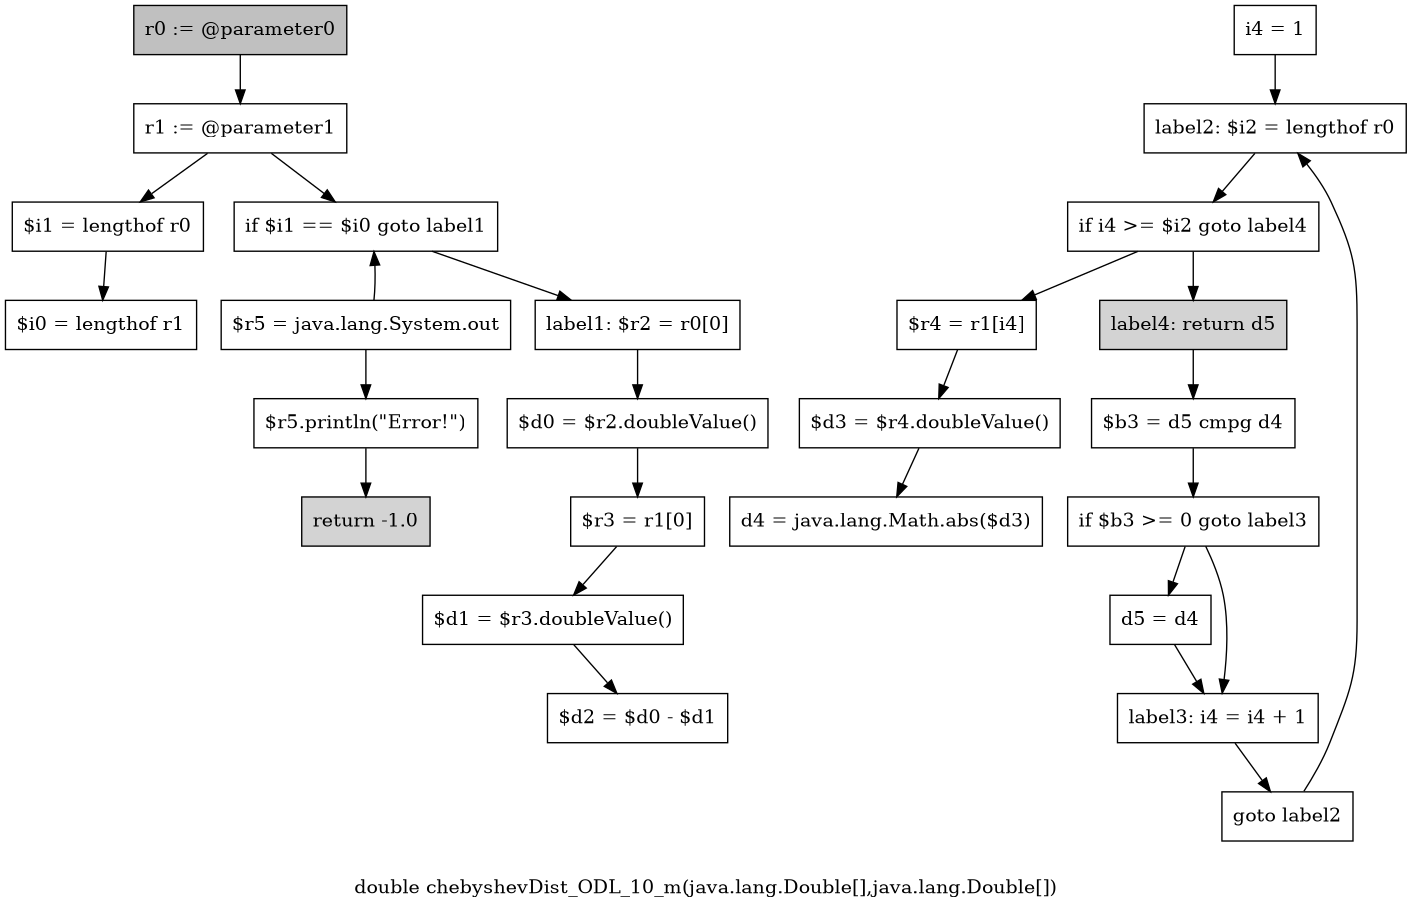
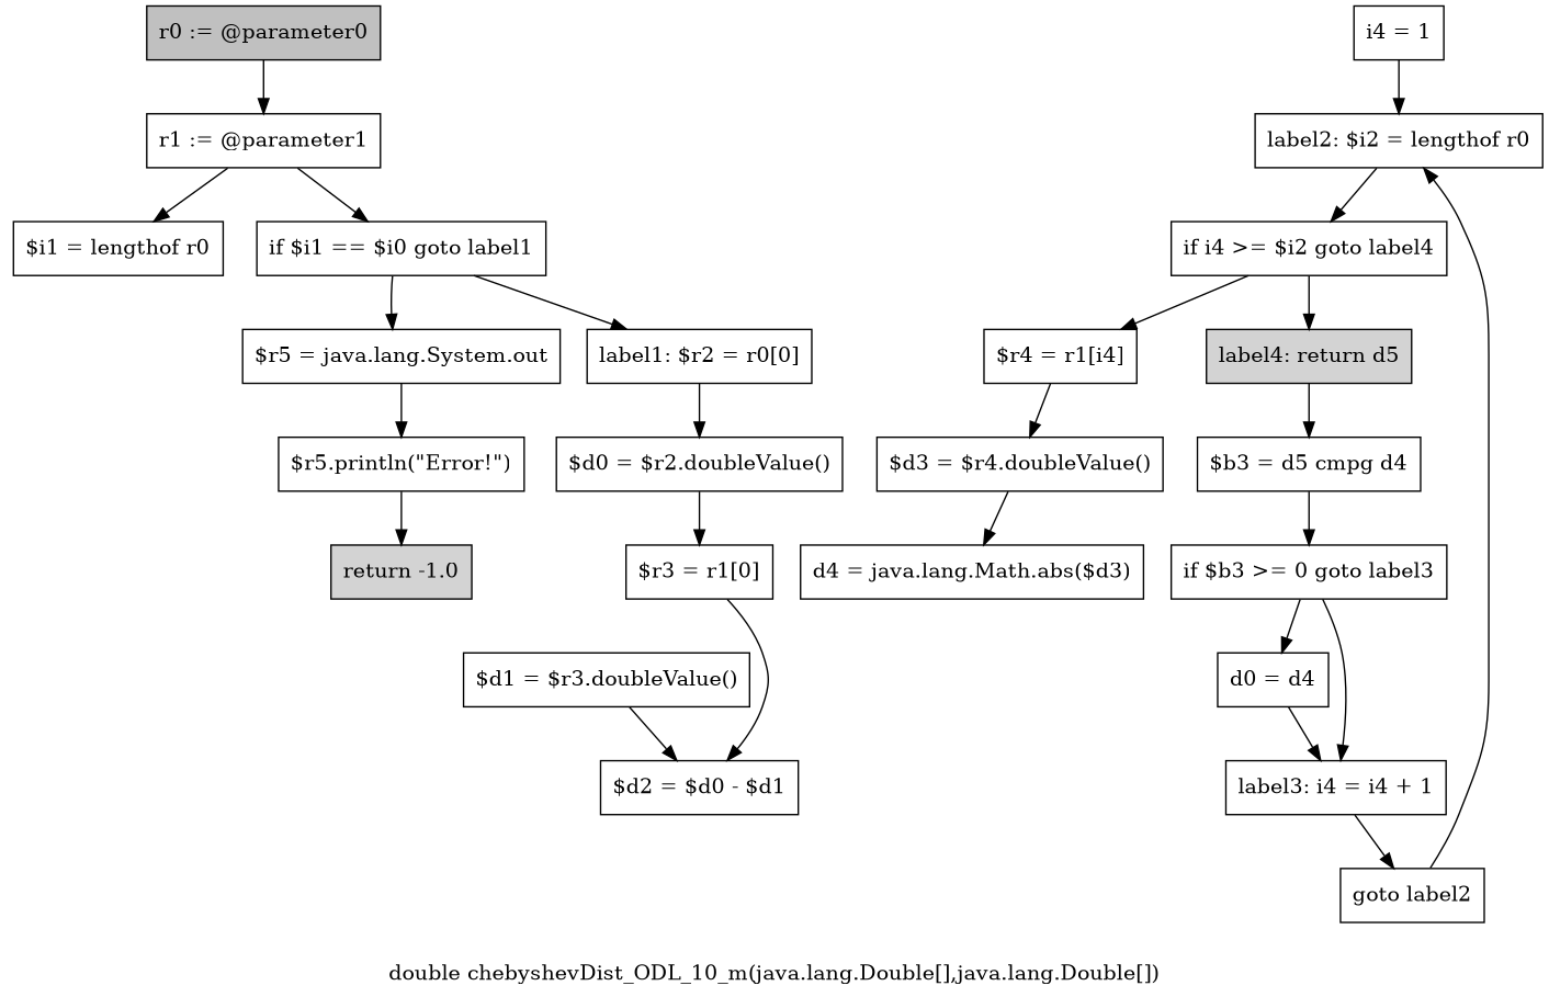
  digraph {
    label="double chebyshevDist_ODL_10_m(java.lang.Double[],java.lang.Double[])"
    node [shape=box]
    n1 [fillcolor=gray label="r0 := @parameter0" style=filled]
    n2 [label="r1 := @parameter1"]
    n3 [label="$i1 = lengthof r0"]
    n4 [label="if $i1 == $i0 goto label1"]
-   n5 [label="$i0 = lengthof r1"]
    n6 [label="$r5 = java.lang.System.out"]
    n7 [label="label1: $r2 = r0[0]"]
    n8 [label="$r5.println(\"Error!\")"]
    n9 [label="$d0 = $r2.doubleValue()"]
    n10 [fillcolor=lightgray label="return -1.0" style=filled]
    n11 [label="$r3 = r1[0]"]
    n12 [label="$d1 = $r3.doubleValue()"]
    n13 [label="$d2 = $d0 - $d1"]
    n14 [label="i4 = 1"]
    n15 [label="label2: $i2 = lengthof r0"]
    n16 [label="if i4 >= $i2 goto label4"]
    n17 [label="$r4 = r1[i4]"]
    n18 [fillcolor=lightgray label="label4: return d5" style=filled]
    n19 [label="$d3 = $r4.doubleValue()"]
    n20 [label="$b3 = d5 cmpg d4"]
    n21 [label="d4 = java.lang.Math.abs($d3)"]
    n22 [label="if $b3 >= 0 goto label3"]
-   n23 [label="d5 = d4"]
+   n23 [label="d0 = d4"]
    n24 [label="label3: i4 = i4 + 1"]
    n25 [label="goto label2"]
    n1 -> n2
    n2 -> n3
    n2 -> n4
-   n3 -> n5
-   n6 -> n4
+   n4 -> n6
    n4 -> n7
    n6 -> n8
    n7 -> n9
    n8 -> n10
    n9 -> n11
-   n11 -> n12
+   n11 -> n13
    n12 -> n13
    n14 -> n15
    n15 -> n16
    n16 -> n17
    n16 -> n18
    n17 -> n19
    n18 -> n20
    n19 -> n21
    n20 -> n22
    n22 -> n23
    n22 -> n24
    n23 -> n24
    n24 -> n25
    n25 -> n15
  }
